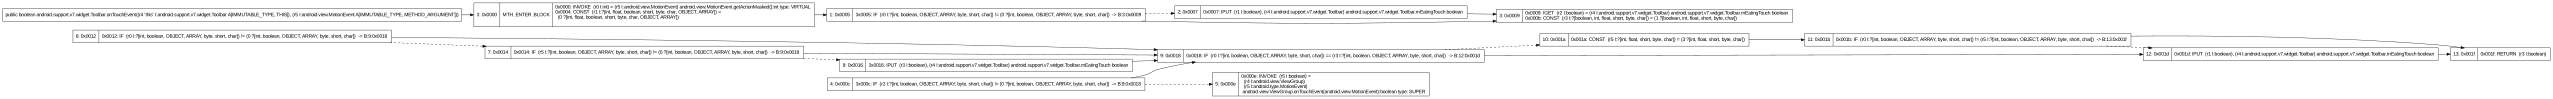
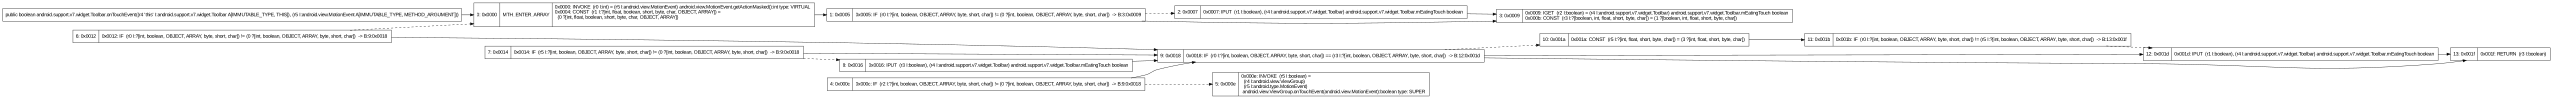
  digraph {
    fontname="Liberation Sans"
    rankdir=LR
    node [fontname="Liberation Sans" shape=record]
    edge [fontname="Liberation Sans"]
-   n1 [label="{0\:\ 0x0000|MTH_ENTER_BLOCK\l|0x0000: INVOKE  (r0 I:int) = (r5 I:android.view.MotionEvent) android.view.MotionEvent.getActionMasked():int type: VIRTUAL \l0x0004: CONST  (r1 I:?[int, float, boolean, short, byte, char, OBJECT, ARRAY]) = \l  (0 ?[int, float, boolean, short, byte, char, OBJECT, ARRAY])\l \l}"]
+   n1 [label="{0\:\ 0x0000|MTH_ENTER_ARRAY\l|0x0000: INVOKE  (r0 I:int) = (r5 I:android.view.MotionEvent) android.view.MotionEvent.getActionMasked():int type: VIRTUAL \l0x0004: CONST  (r1 I:?[int, float, boolean, short, byte, char, OBJECT, ARRAY]) = \l  (0 ?[int, float, boolean, short, byte, char, OBJECT, ARRAY])\l \l}"]
    n2 [label="{1\:\ 0x0005|0x0005: IF  (r0 I:?[int, boolean, OBJECT, ARRAY, byte, short, char]) != (0 ?[int, boolean, OBJECT, ARRAY, byte, short, char])  \-\> B:3:0x0009 \l}"]
    n3 [label="{2\:\ 0x0007|0x0007: IPUT  (r1 I:boolean), (r4 I:android.support.v7.widget.Toolbar) android.support.v7.widget.Toolbar.mEatingTouch boolean \l}"]
    n4 [label="{3\:\ 0x0009|0x0009: IGET  (r2 I:boolean) = (r4 I:android.support.v7.widget.Toolbar) android.support.v7.widget.Toolbar.mEatingTouch boolean \l0x000b: CONST  (r3 I:?[boolean, int, float, short, byte, char]) = (1 ?[boolean, int, float, short, byte, char]) \l}"]
    n5 [label="{4\:\ 0x000c|0x000c: IF  (r2 I:?[int, boolean, OBJECT, ARRAY, byte, short, char]) != (0 ?[int, boolean, OBJECT, ARRAY, byte, short, char])  \-\> B:9:0x0018 \l}"]
    n6 [label="{5\:\ 0x000e|0x000e: INVOKE  (r5 I:boolean) = \l  (r4 I:android.view.ViewGroup)\l  (r5 I:android.type.MotionEvent)\l android.view.ViewGroup.onTouchEvent(android.view.MotionEvent):boolean type: SUPER \l}"]
    n7 [label="{9\:\ 0x0018|0x0018: IF  (r0 I:?[int, boolean, OBJECT, ARRAY, byte, short, char]) == (r3 I:?[int, boolean, OBJECT, ARRAY, byte, short, char])  \-\> B:12:0x001d \l}"]
    n8 [label="{10\:\ 0x001a|0x001a: CONST  (r5 I:?[int, float, short, byte, char]) = (3 ?[int, float, short, byte, char]) \l}"]
    n9 [label="{12\:\ 0x001d|0x001d: IPUT  (r1 I:boolean), (r4 I:android.support.v7.widget.Toolbar) android.support.v7.widget.Toolbar.mEatingTouch boolean \l}"]
    n10 [label="{6\:\ 0x0012|0x0012: IF  (r0 I:?[int, boolean, OBJECT, ARRAY, byte, short, char]) != (0 ?[int, boolean, OBJECT, ARRAY, byte, short, char])  \-\> B:9:0x0018 \l}"]
    n11 [label="{7\:\ 0x0014|0x0014: IF  (r5 I:?[int, boolean, OBJECT, ARRAY, byte, short, char]) != (0 ?[int, boolean, OBJECT, ARRAY, byte, short, char])  \-\> B:9:0x0018 \l}"]
    n12 [label="{8\:\ 0x0016|0x0016: IPUT  (r3 I:boolean), (r4 I:android.support.v7.widget.Toolbar) android.support.v7.widget.Toolbar.mEatingTouch boolean \l}"]
    n13 [label="{11\:\ 0x001b|0x001b: IF  (r0 I:?[int, boolean, OBJECT, ARRAY, byte, short, char]) != (r5 I:?[int, boolean, OBJECT, ARRAY, byte, short, char])  \-\> B:13:0x001f \l}"]
    n14 [label="{13\:\ 0x001f|0x001f: RETURN  (r3 I:boolean) \l}"]
    n15 [label="{public boolean android.support.v7.widget.Toolbar.onTouchEvent((r4 'this' I:android.support.v7.widget.Toolbar A[IMMUTABLE_TYPE, THIS]), (r5 I:android.view.MotionEvent A[IMMUTABLE_TYPE, METHOD_ARGUMENT])) }"]
    n1 -> n2
    n2 -> n3 [style=dashed]
    n2 -> n4
    n3 -> n4
    n5 -> n6 [style=dashed]
    n5 -> n7
    n7 -> n8 [style=dashed]
    n7 -> n9
    n8 -> n13
    n9 -> n14
    n10 -> n7
-   n10 -> n11 [style=dashed]
+   n10 -> n1 [style=dashed]
    n11 -> n7
    n11 -> n12 [style=dashed]
    n12 -> n7
    n13 -> n9 [style=dashed]
-   n13 -> n14
+   n7 -> n14
    n15 -> n1
  }
